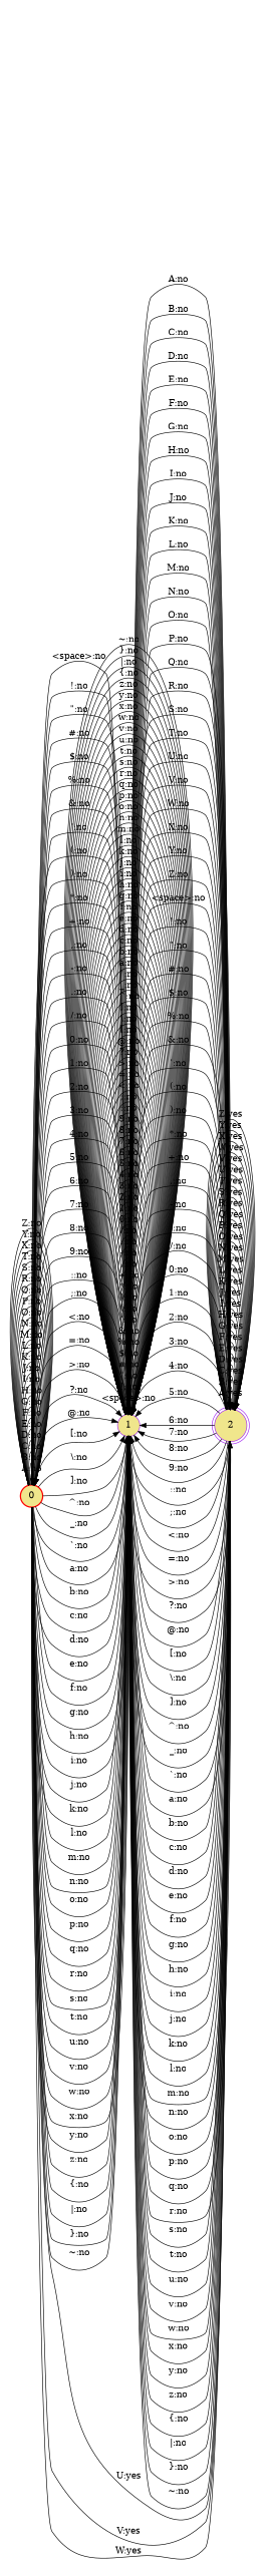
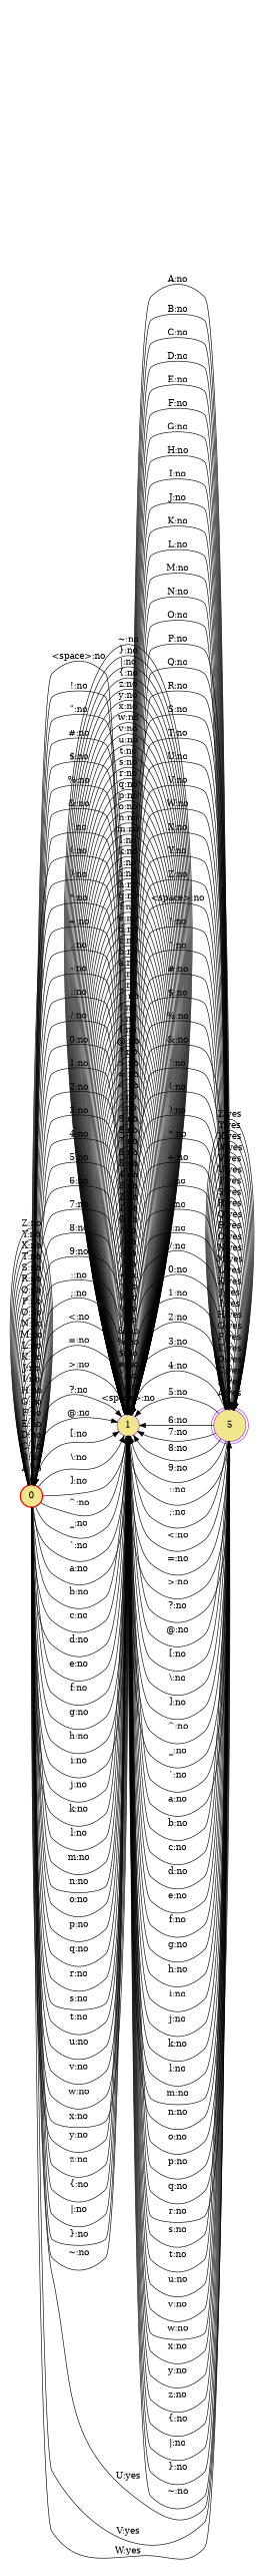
  digraph {
    nodesep=0.25
    rankdir=LR
    ranksep=0.4
    node [fontsize=14 shape=circle style="solid,filled" fillcolor=khaki color=purple]
    edge [fontsize=14]
    n1 [label=0 style="bold,filled" color=red]
    n2 [label=1]
-   n3 [label=2 shape=doublecircle]
+   n3 [label=5 shape=doublecircle]
    n1 -> n1 [label="A:no"]
    n1 -> n1 [label="B:no"]
    n1 -> n1 [label="C:no"]
    n1 -> n1 [label="D:no"]
    n1 -> n1 [label="E:no"]
    n1 -> n1 [label="F:no"]
    n1 -> n1 [label="G:no"]
    n1 -> n1 [label="H:no"]
    n1 -> n1 [label="I:no"]
    n1 -> n1 [label="J:no"]
    n1 -> n1 [label="K:no"]
    n1 -> n1 [label="L:no"]
    n1 -> n1 [label="M:no"]
    n1 -> n1 [label="N:no"]
    n1 -> n1 [label="O:no"]
    n1 -> n1 [label="P:no"]
    n1 -> n1 [label="Q:no"]
    n1 -> n1 [label="R:no"]
    n1 -> n1 [label="S:no"]
    n1 -> n1 [label="T:no"]
    n1 -> n1 [label="X:no"]
    n1 -> n1 [label="Y:no"]
    n1 -> n1 [label="Z:no"]
    n1 -> n2 [label="<space>:no"]
    n1 -> n2 [label="!:no"]
    n1 -> n2 [label="\":no"]
    n1 -> n2 [label="#:no"]
    n1 -> n2 [label="$:no"]
    n1 -> n2 [label="%:no"]
    n1 -> n2 [label="&:no"]
    n1 -> n2 [label="':no"]
    n1 -> n2 [label="(:no"]
    n1 -> n2 [label="):no"]
    n1 -> n2 [label="*:no"]
    n1 -> n2 [label="+:no"]
    n1 -> n2 [label=",:no"]
    n1 -> n2 [label="-:no"]
    n1 -> n2 [label=".:no"]
    n1 -> n2 [label="/:no"]
    n1 -> n2 [label="0:no"]
    n1 -> n2 [label="1:no"]
    n1 -> n2 [label="2:no"]
    n1 -> n2 [label="3:no"]
    n1 -> n2 [label="4:no"]
    n1 -> n2 [label="5:no"]
    n1 -> n2 [label="6:no"]
    n1 -> n2 [label="7:no"]
    n1 -> n2 [label="8:no"]
    n1 -> n2 [label="9:no"]
    n1 -> n2 [label="::no"]
    n1 -> n2 [label=";:no"]
    n1 -> n2 [label="<:no"]
    n1 -> n2 [label="=:no"]
    n1 -> n2 [label=">:no"]
    n1 -> n2 [label="?:no"]
    n1 -> n2 [label="@:no"]
    n1 -> n2 [label="[:no"]
    n1 -> n2 [label="\\:no"]
    n1 -> n2 [label="]:no"]
    n1 -> n2 [label="^:no"]
    n1 -> n2 [label="_:no"]
    n1 -> n2 [label="`:no"]
    n1 -> n2 [label="a:no"]
    n1 -> n2 [label="b:no"]
    n1 -> n2 [label="c:no"]
    n1 -> n2 [label="d:no"]
    n1 -> n2 [label="e:no"]
    n1 -> n2 [label="f:no"]
    n1 -> n2 [label="g:no"]
    n1 -> n2 [label="h:no"]
    n1 -> n2 [label="i:no"]
    n1 -> n2 [label="j:no"]
    n1 -> n2 [label="k:no"]
    n1 -> n2 [label="l:no"]
    n1 -> n2 [label="m:no"]
    n1 -> n2 [label="n:no"]
    n1 -> n2 [label="o:no"]
    n1 -> n2 [label="p:no"]
    n1 -> n2 [label="q:no"]
    n1 -> n2 [label="r:no"]
    n1 -> n2 [label="s:no"]
    n1 -> n2 [label="t:no"]
    n1 -> n2 [label="u:no"]
    n1 -> n2 [label="v:no"]
    n1 -> n2 [label="w:no"]
    n1 -> n2 [label="x:no"]
    n1 -> n2 [label="y:no"]
    n1 -> n2 [label="z:no"]
    n1 -> n2 [label="{:no"]
    n1 -> n2 [label="|:no"]
    n1 -> n2 [label="}:no"]
    n1 -> n2 [label="~:no"]
    n1 -> n3 [label="U:yes"]
    n1 -> n3 [label="V:yes"]
    n1 -> n3 [label="W:yes"]
    n2 -> n2 [label="<space>:no"]
    n2 -> n2 [label="!:no"]
    n2 -> n2 [label="\":no"]
    n2 -> n2 [label="#:no"]
    n2 -> n2 [label="$:no"]
    n2 -> n2 [label="%:no"]
    n2 -> n2 [label="&:no"]
    n2 -> n2 [label="':no"]
    n2 -> n2 [label="(:no"]
    n2 -> n2 [label="):no"]
    n2 -> n2 [label="*:no"]
    n2 -> n2 [label="+:no"]
    n2 -> n2 [label=",:no"]
    n2 -> n2 [label="-:no"]
    n2 -> n2 [label=".:no"]
    n2 -> n2 [label="/:no"]
    n2 -> n2 [label="0:no"]
    n2 -> n2 [label="1:no"]
    n2 -> n2 [label="2:no"]
    n2 -> n2 [label="3:no"]
    n2 -> n2 [label="4:no"]
    n2 -> n2 [label="5:no"]
    n2 -> n2 [label="6:no"]
    n2 -> n2 [label="7:no"]
    n2 -> n2 [label="8:no"]
    n2 -> n2 [label="9:no"]
    n2 -> n2 [label="::no"]
    n2 -> n2 [label=";:no"]
    n2 -> n2 [label="<:no"]
    n2 -> n2 [label="=:no"]
    n2 -> n2 [label=">:no"]
    n2 -> n2 [label="?:no"]
    n2 -> n2 [label="@:no"]
    n2 -> n2 [label="[:no"]
    n2 -> n2 [label="\\:no"]
    n2 -> n2 [label="]:no"]
    n2 -> n2 [label="^:no"]
    n2 -> n2 [label="_:no"]
    n2 -> n2 [label="`:no"]
    n2 -> n2 [label="a:no"]
    n2 -> n2 [label="b:no"]
    n2 -> n2 [label="c:no"]
    n2 -> n2 [label="d:no"]
    n2 -> n2 [label="e:no"]
    n2 -> n2 [label="f:no"]
    n2 -> n2 [label="g:no"]
    n2 -> n2 [label="h:no"]
    n2 -> n2 [label="i:no"]
    n2 -> n2 [label="j:no"]
    n2 -> n2 [label="k:no"]
    n2 -> n2 [label="l:no"]
    n2 -> n2 [label="m:no"]
    n2 -> n2 [label="n:no"]
    n2 -> n2 [label="o:no"]
    n2 -> n2 [label="p:no"]
    n2 -> n2 [label="q:no"]
    n2 -> n2 [label="r:no"]
    n2 -> n2 [label="s:no"]
    n2 -> n2 [label="t:no"]
    n2 -> n2 [label="u:no"]
    n2 -> n2 [label="v:no"]
    n2 -> n2 [label="w:no"]
    n2 -> n2 [label="x:no"]
    n2 -> n2 [label="y:no"]
    n2 -> n2 [label="z:no"]
    n2 -> n2 [label="{:no"]
    n2 -> n2 [label="|:no"]
    n2 -> n2 [label="}:no"]
    n2 -> n2 [label="~:no"]
    n2 -> n3 [label="A:no"]
    n2 -> n3 [label="B:no"]
    n2 -> n3 [label="C:no"]
    n2 -> n3 [label="D:no"]
    n2 -> n3 [label="E:no"]
    n2 -> n3 [label="F:no"]
    n2 -> n3 [label="G:no"]
    n2 -> n3 [label="H:no"]
    n2 -> n3 [label="I:no"]
    n2 -> n3 [label="J:no"]
    n2 -> n3 [label="K:no"]
    n2 -> n3 [label="L:no"]
    n2 -> n3 [label="M:no"]
    n2 -> n3 [label="N:no"]
    n2 -> n3 [label="O:no"]
    n2 -> n3 [label="P:no"]
    n2 -> n3 [label="Q:no"]
    n2 -> n3 [label="R:no"]
    n2 -> n3 [label="S:no"]
    n2 -> n3 [label="T:no"]
    n2 -> n3 [label="U:no"]
    n2 -> n3 [label="V:no"]
    n2 -> n3 [label="W:no"]
    n2 -> n3 [label="X:no"]
    n2 -> n3 [label="Y:no"]
    n2 -> n3 [label="Z:no"]
    n3 -> n2 [label="<space>:no"]
    n3 -> n2 [label="!:no"]
    n3 -> n2 [label="\":no"]
    n3 -> n2 [label="#:no"]
    n3 -> n2 [label="$:no"]
    n3 -> n2 [label="%:no"]
    n3 -> n2 [label="&:no"]
    n3 -> n2 [label="':no"]
    n3 -> n2 [label="(:no"]
    n3 -> n2 [label="):no"]
    n3 -> n2 [label="*:no"]
    n3 -> n2 [label="+:no"]
    n3 -> n2 [label=",:no"]
    n3 -> n2 [label="-:no"]
    n3 -> n2 [label=".:no"]
    n3 -> n2 [label="/:no"]
    n3 -> n2 [label="0:no"]
    n3 -> n2 [label="1:no"]
    n3 -> n2 [label="2:no"]
    n3 -> n2 [label="3:no"]
    n3 -> n2 [label="4:no"]
    n3 -> n2 [label="5:no"]
    n3 -> n2 [label="6:no"]
    n3 -> n2 [label="7:no"]
    n3 -> n2 [label="8:no"]
    n3 -> n2 [label="9:no"]
    n3 -> n2 [label="::no"]
    n3 -> n2 [label=";:no"]
    n3 -> n2 [label="<:no"]
    n3 -> n2 [label="=:no"]
    n3 -> n2 [label=">:no"]
    n3 -> n2 [label="?:no"]
    n3 -> n2 [label="@:no"]
    n3 -> n2 [label="[:no"]
    n3 -> n2 [label="\\:no"]
    n3 -> n2 [label="]:no"]
    n3 -> n2 [label="^:no"]
    n3 -> n2 [label="_:no"]
    n3 -> n2 [label="`:no"]
    n3 -> n2 [label="a:no"]
    n3 -> n2 [label="b:no"]
    n3 -> n2 [label="c:no"]
    n3 -> n2 [label="d:no"]
    n3 -> n2 [label="e:no"]
    n3 -> n2 [label="f:no"]
    n3 -> n2 [label="g:no"]
    n3 -> n2 [label="h:no"]
    n3 -> n2 [label="i:no"]
    n3 -> n2 [label="j:no"]
    n3 -> n2 [label="k:no"]
    n3 -> n2 [label="l:no"]
    n3 -> n2 [label="m:no"]
    n3 -> n2 [label="n:no"]
    n3 -> n2 [label="o:no"]
    n3 -> n2 [label="p:no"]
    n3 -> n2 [label="q:no"]
    n3 -> n2 [label="r:no"]
    n3 -> n2 [label="s:no"]
    n3 -> n2 [label="t:no"]
    n3 -> n2 [label="u:no"]
    n3 -> n2 [label="v:no"]
    n3 -> n2 [label="w:no"]
    n3 -> n2 [label="x:no"]
    n3 -> n2 [label="y:no"]
    n3 -> n2 [label="z:no"]
    n3 -> n2 [label="{:no"]
    n3 -> n2 [label="|:no"]
    n3 -> n2 [label="}:no"]
    n3 -> n2 [label="~:no"]
    n3 -> n3 [label="A:yes"]
    n3 -> n3 [label="B:yes"]
    n3 -> n3 [label="C:yes"]
    n3 -> n3 [label="D:yes"]
    n3 -> n3 [label="E:yes"]
    n3 -> n3 [label="F:yes"]
    n3 -> n3 [label="G:yes"]
    n3 -> n3 [label="H:yes"]
    n3 -> n3 [label="I:yes"]
    n3 -> n3 [label="J:yes"]
    n3 -> n3 [label="K:yes"]
    n3 -> n3 [label="L:yes"]
    n3 -> n3 [label="M:yes"]
    n3 -> n3 [label="N:yes"]
    n3 -> n3 [label="O:yes"]
    n3 -> n3 [label="P:yes"]
    n3 -> n3 [label="Q:yes"]
    n3 -> n3 [label="R:yes"]
    n3 -> n3 [label="S:yes"]
    n3 -> n3 [label="T:yes"]
    n3 -> n3 [label="U:yes"]
    n3 -> n3 [label="V:yes"]
    n3 -> n3 [label="W:yes"]
    n3 -> n3 [label="X:yes"]
    n3 -> n3 [label="Y:yes"]
    n3 -> n3 [label="Z:yes"]
  }
